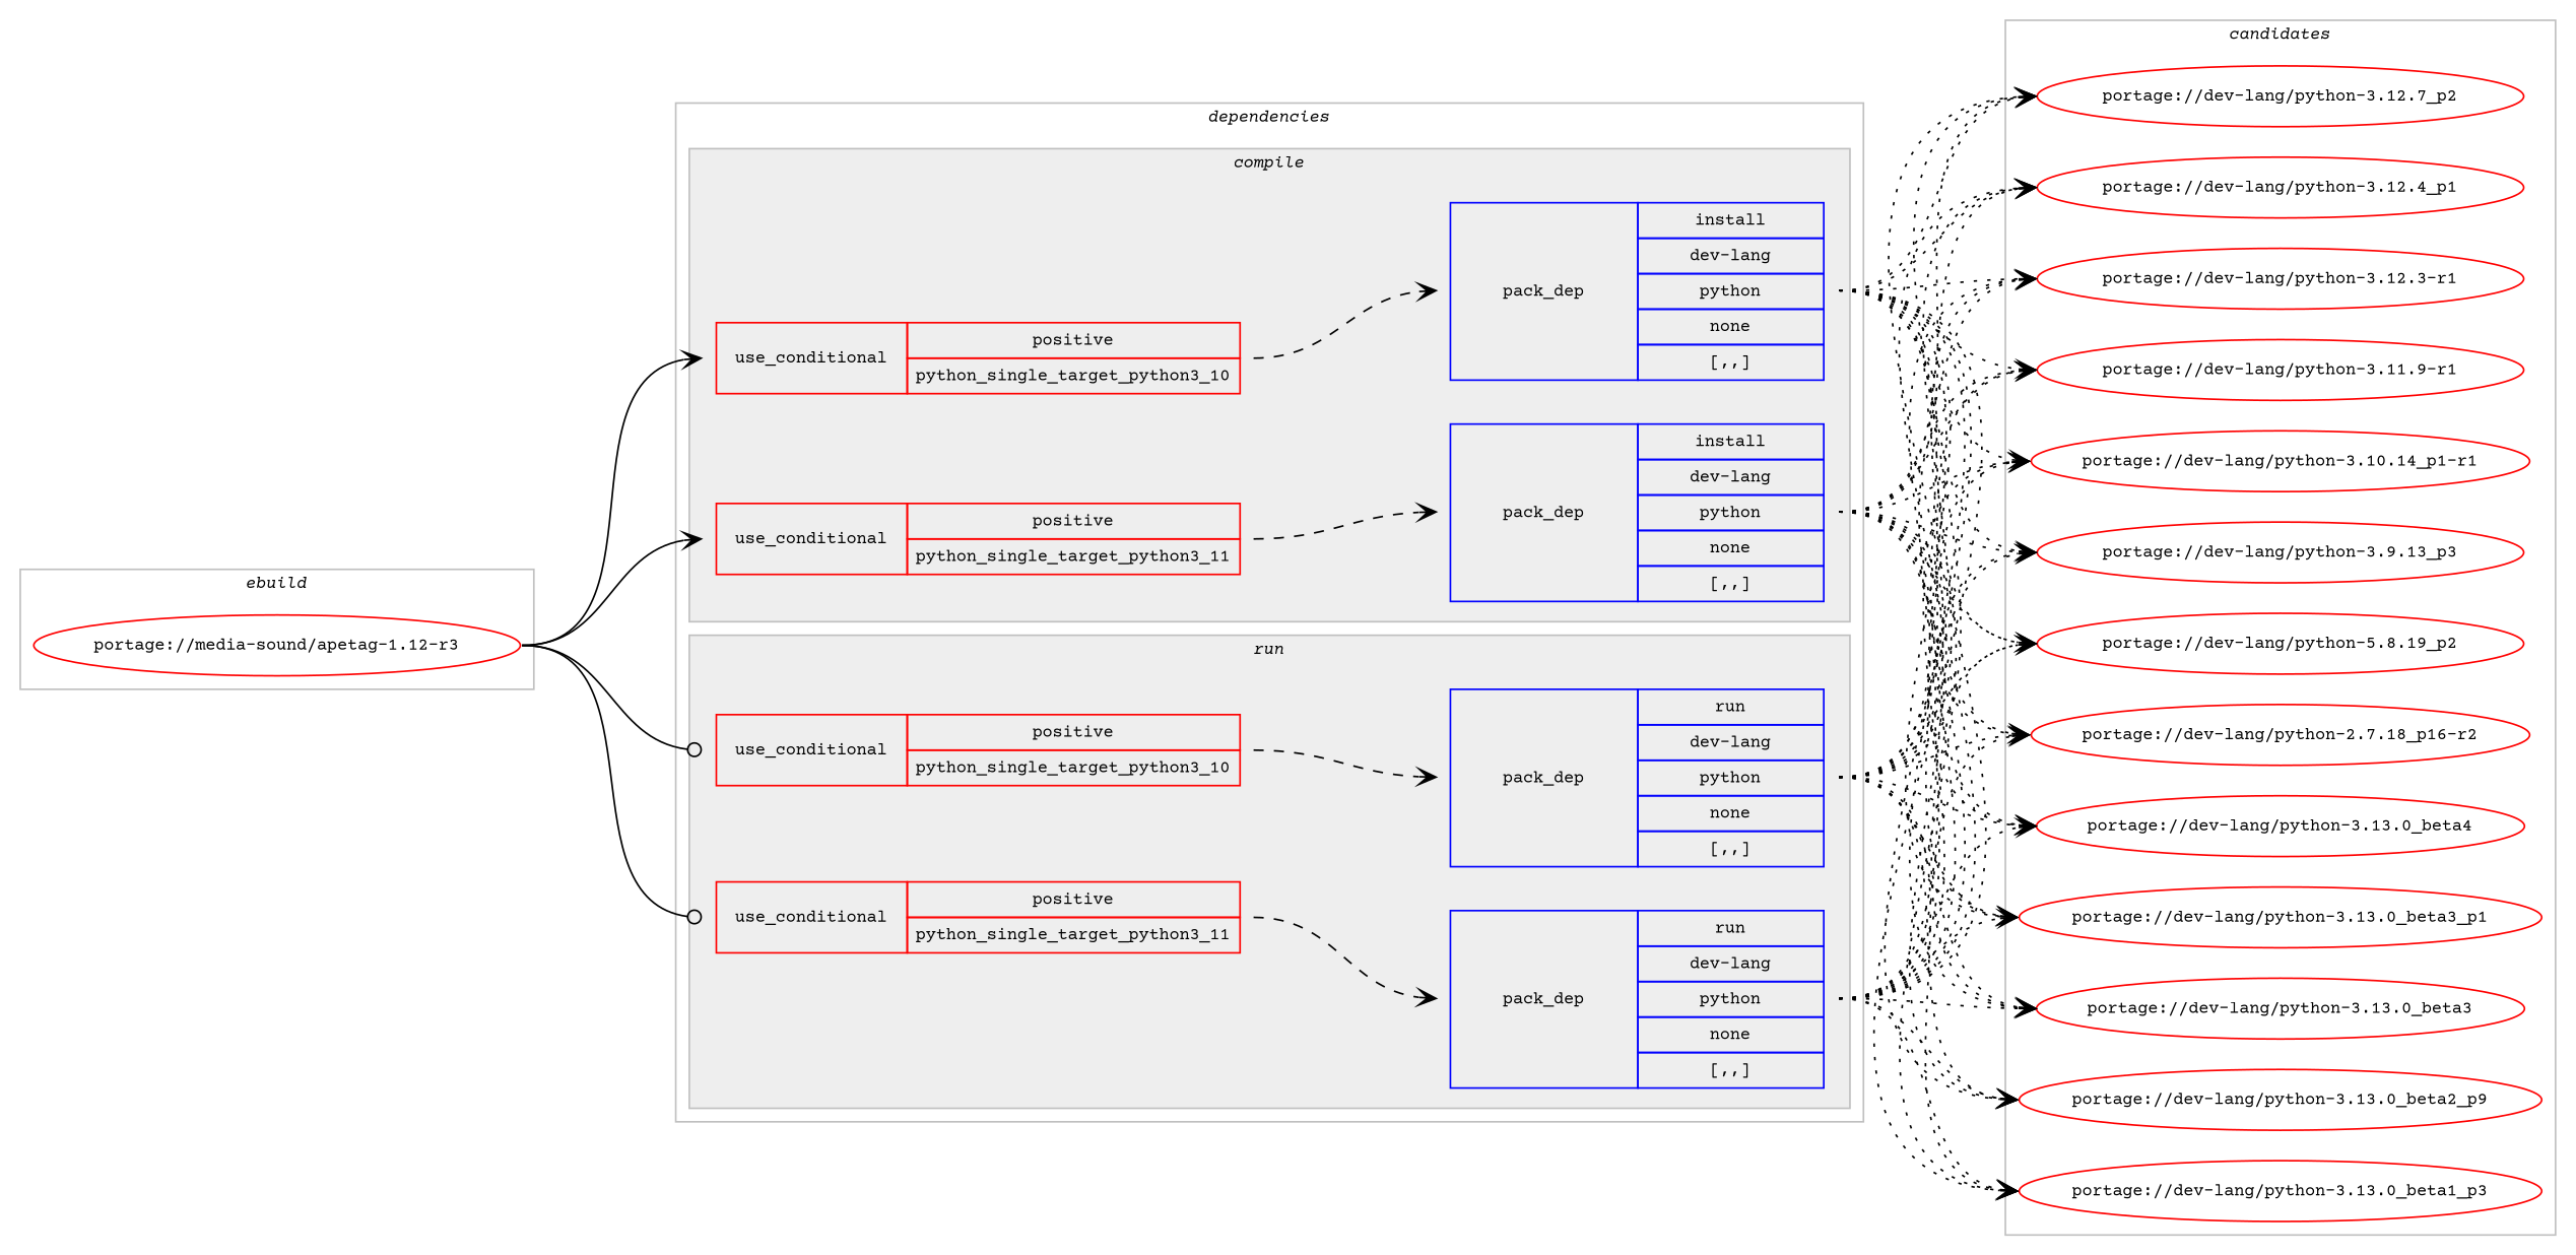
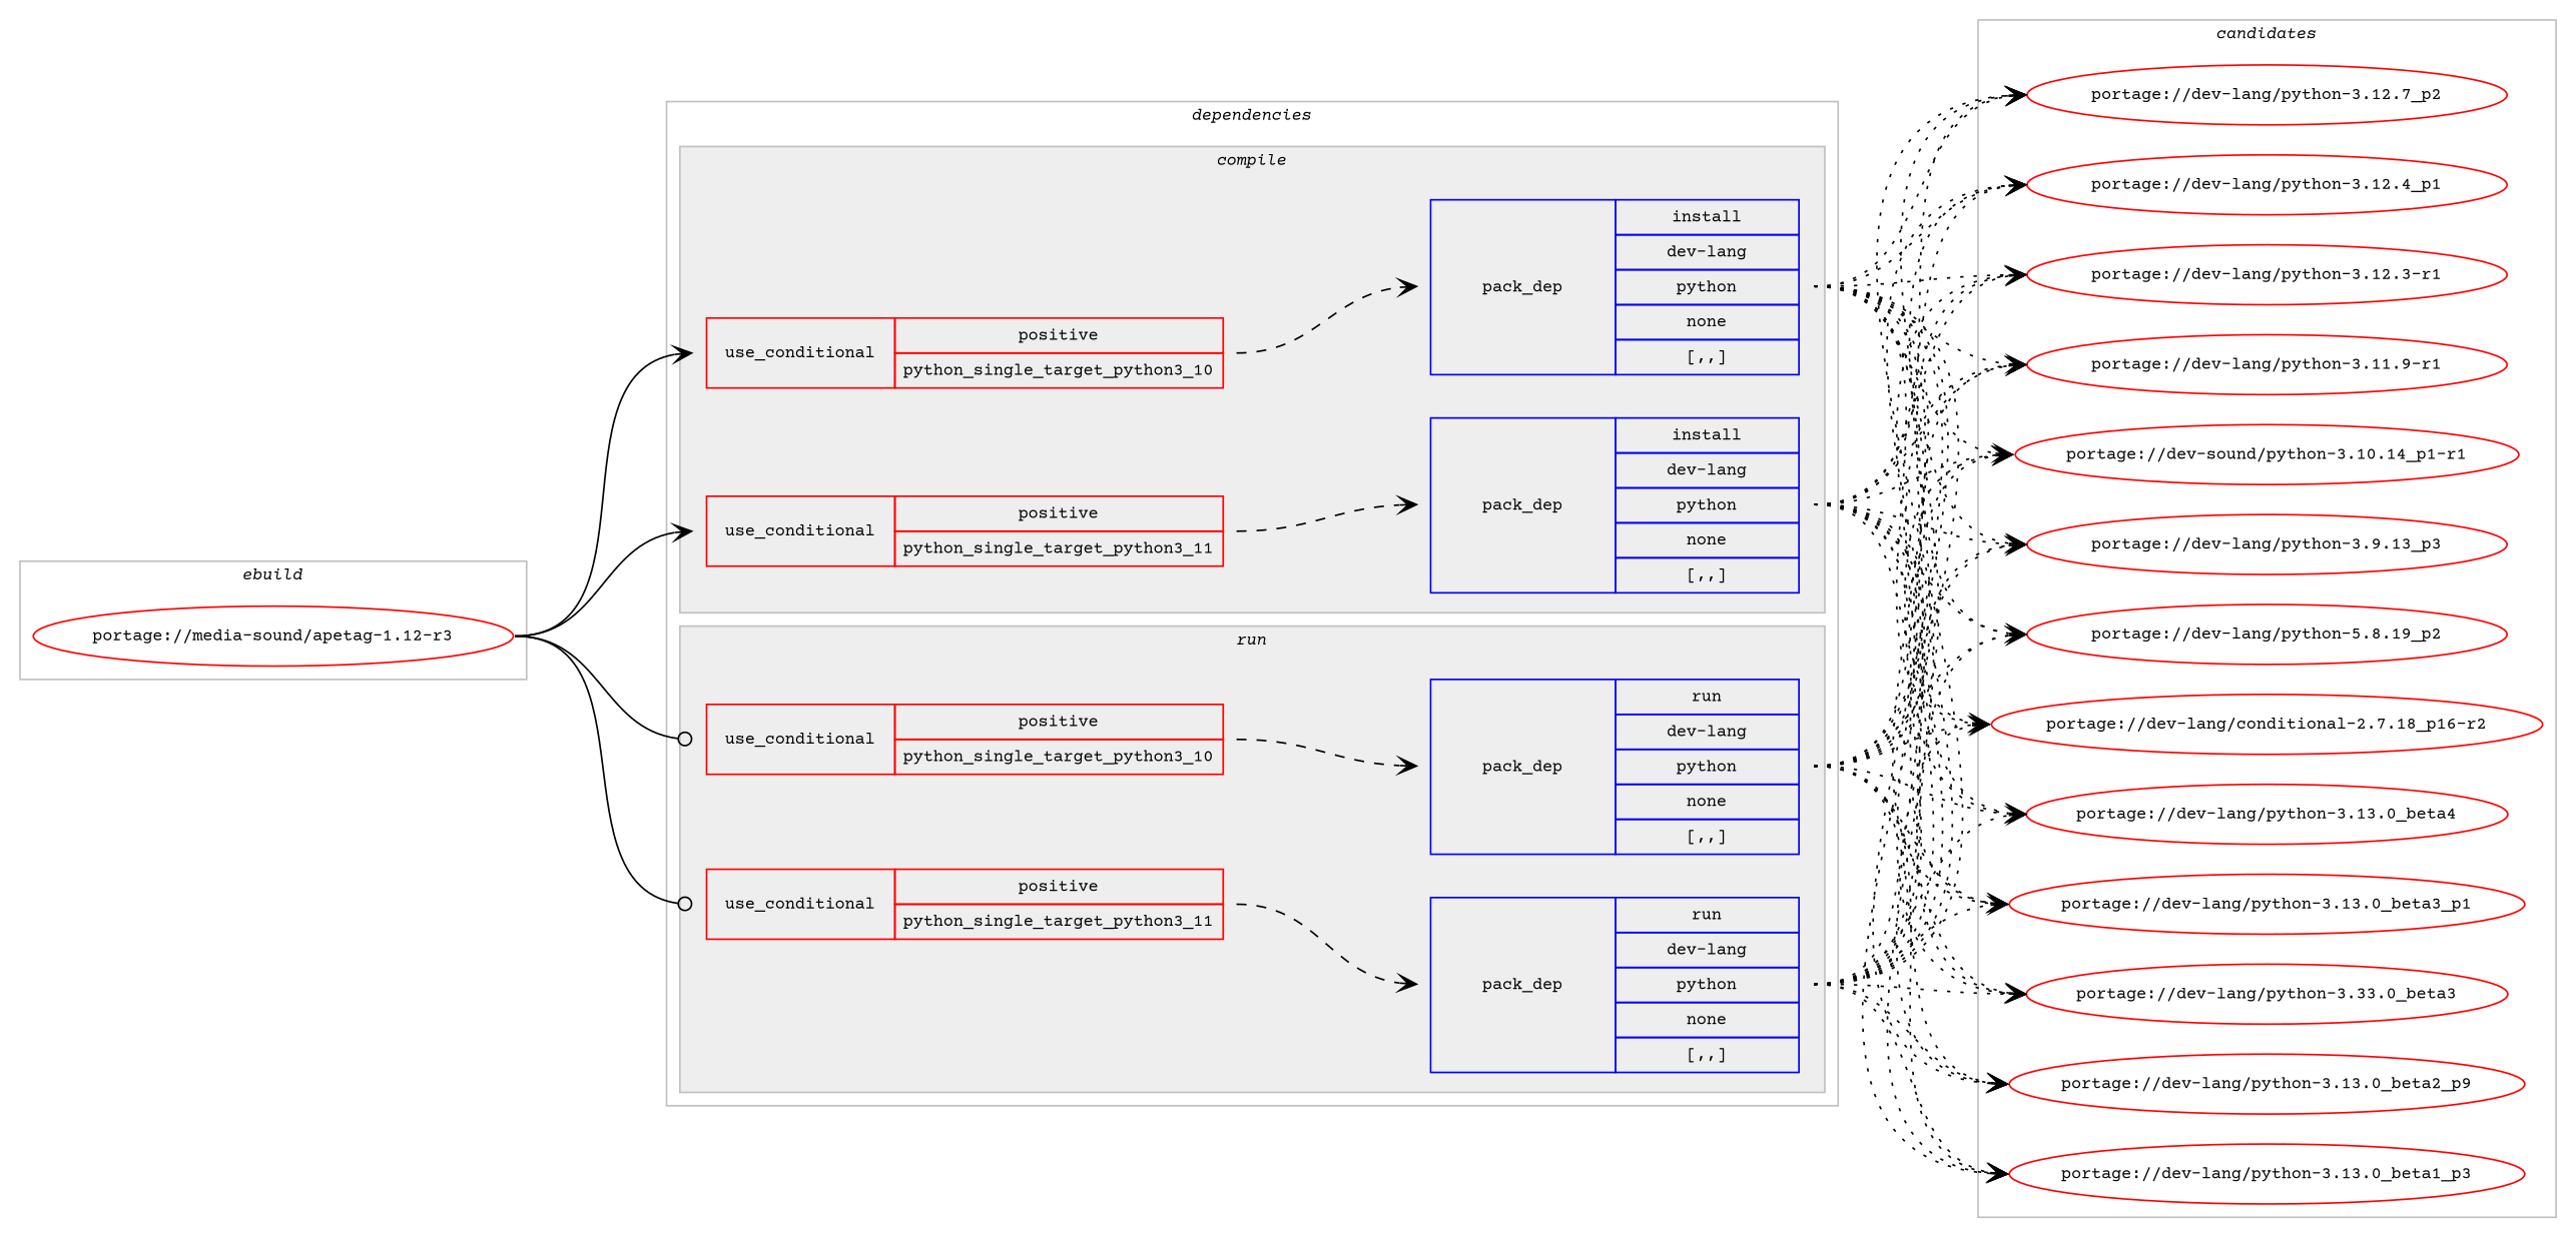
  digraph {
    compound=true
    concentrate=true
    fontname="Courier Prime"
    fontsize=10
    newrank=true
    rankdir=LR
    ranksep=1.5
    node [color=red fontname="Courier Prime" fontsize=10]
    edge [arrowhead=vee fontname="Courier Prime" headport=w style=dotted tailport=e weight=100]
    n1 [label="portage://media-sound/apetag-1.12-r3" width=4]
    n2 [color=blue label=<<TABLE BORDER="0" CELLBORDER="1" CELLSPACING="0" CELLPADDING="4" WIDTH="220"><TR><TD ROWSPAN="6" CELLPADDING="30">pack_dep</TD></TR><TR><TD WIDTH="110">install</TD></TR><TR><TD>dev-lang</TD></TR><TR><TD>python</TD></TR><TR><TD>none</TD></TR><TR><TD>[,,]</TD></TR></TABLE>> shape=none]
    n3 [label=<<TABLE BORDER="0" CELLBORDER="1" CELLSPACING="0" CELLPADDING="4"><TR><TD ROWSPAN="3" CELLPADDING="10">use_conditional</TD></TR><TR><TD>positive</TD></TR><TR><TD>python_single_target_python3_10</TD></TR></TABLE>> shape=none]
    n4 [color=blue label=<<TABLE BORDER="0" CELLBORDER="1" CELLSPACING="0" CELLPADDING="4" WIDTH="220"><TR><TD ROWSPAN="6" CELLPADDING="30">pack_dep</TD></TR><TR><TD WIDTH="110">install</TD></TR><TR><TD>dev-lang</TD></TR><TR><TD>python</TD></TR><TR><TD>none</TD></TR><TR><TD>[,,]</TD></TR></TABLE>> shape=none]
    n5 [label=<<TABLE BORDER="0" CELLBORDER="1" CELLSPACING="0" CELLPADDING="4"><TR><TD ROWSPAN="3" CELLPADDING="10">use_conditional</TD></TR><TR><TD>positive</TD></TR><TR><TD>python_single_target_python3_11</TD></TR></TABLE>> shape=none]
    n6 [color=blue label=<<TABLE BORDER="0" CELLBORDER="1" CELLSPACING="0" CELLPADDING="4" WIDTH="220"><TR><TD ROWSPAN="6" CELLPADDING="30">pack_dep</TD></TR><TR><TD WIDTH="110">run</TD></TR><TR><TD>dev-lang</TD></TR><TR><TD>python</TD></TR><TR><TD>none</TD></TR><TR><TD>[,,]</TD></TR></TABLE>> shape=none]
    n7 [label=<<TABLE BORDER="0" CELLBORDER="1" CELLSPACING="0" CELLPADDING="4"><TR><TD ROWSPAN="3" CELLPADDING="10">use_conditional</TD></TR><TR><TD>positive</TD></TR><TR><TD>python_single_target_python3_10</TD></TR></TABLE>> shape=none]
    n8 [color=blue label=<<TABLE BORDER="0" CELLBORDER="1" CELLSPACING="0" CELLPADDING="4" WIDTH="220"><TR><TD ROWSPAN="6" CELLPADDING="30">pack_dep</TD></TR><TR><TD WIDTH="110">run</TD></TR><TR><TD>dev-lang</TD></TR><TR><TD>python</TD></TR><TR><TD>none</TD></TR><TR><TD>[,,]</TD></TR></TABLE>> shape=none]
    n9 [label=<<TABLE BORDER="0" CELLBORDER="1" CELLSPACING="0" CELLPADDING="4"><TR><TD ROWSPAN="3" CELLPADDING="10">use_conditional</TD></TR><TR><TD>positive</TD></TR><TR><TD>python_single_target_python3_11</TD></TR></TABLE>> shape=none]
    n10 [label="portage://dev-lang/python-3.13.0_beta4" width=4]
    n11 [label="portage://dev-lang/python-3.13.0_beta3_p1" width=4]
-   n12 [label="portage://dev-lang/python-3.13.0_beta3" width=4]
+   n12 [label="portage://dev-lang/python-3.33.0_beta3" width=4]
    n13 [label="portage://dev-lang/python-3.13.0_beta2_p9" width=4]
    n14 [label="portage://dev-lang/python-3.13.0_beta1_p3" width=4]
    n15 [label="portage://dev-lang/python-3.12.7_p2" width=4]
    n16 [label="portage://dev-lang/python-3.12.4_p1" width=4]
    n17 [label="portage://dev-lang/python-3.12.3-r1" width=4]
    n18 [label="portage://dev-lang/python-3.11.9-r1" width=4]
-   n19 [label="portage://dev-lang/python-3.10.14_p1-r1" width=4]
+   n19 [label="portage://dev-sound/python-3.10.14_p1-r1" width=4]
    n20 [label="portage://dev-lang/python-3.9.13_p3" width=4]
    n21 [label="portage://dev-lang/python-5.8.19_p2" width=4]
-   n22 [label="portage://dev-lang/python-2.7.18_p16-r2" width=4]
+   n22 [label="portage://dev-lang/conditional-2.7.18_p16-r2" width=4]
    subgraph cluster_1 {
      color=gray
      label=<<i>ebuild</i>>
      n1
    }
    subgraph cluster_2 {
      color=gray
      label=<<i>dependencies</i>>
      subgraph cluster_3 {
        color=gray
        fillcolor="#eeeeee"
        label=<<i>compile</i>>
        style=filled
        subgraph sub_4 {
          color=gray
          fillcolor="#eeeeee"
          label=<<i>compile</i>>
          style=filled
          n3
          subgraph sub_5 {
            color=gray
            fillcolor="#eeeeee"
            label=<<i>compile</i>>
            style=filled
            n2
          }
        }
        subgraph sub_6 {
          color=gray
          fillcolor="#eeeeee"
          label=<<i>compile</i>>
          style=filled
          n5
          subgraph sub_7 {
            color=gray
            fillcolor="#eeeeee"
            label=<<i>compile</i>>
            style=filled
            n4
          }
        }
      }
      subgraph cluster_8 {
        color=gray
        fillcolor="#eeeeee"
        label=<<i>compile and run</i>>
        style=filled
      }
      subgraph cluster_9 {
        color=gray
        fillcolor="#eeeeee"
        label=<<i>run</i>>
        style=filled
        subgraph sub_10 {
          color=gray
          fillcolor="#eeeeee"
          label=<<i>run</i>>
          style=filled
          n7
          subgraph sub_11 {
            color=gray
            fillcolor="#eeeeee"
            label=<<i>run</i>>
            style=filled
            n6
          }
        }
        subgraph sub_12 {
          color=gray
          fillcolor="#eeeeee"
          label=<<i>run</i>>
          style=filled
          n9
          subgraph sub_13 {
            color=gray
            fillcolor="#eeeeee"
            label=<<i>run</i>>
            style=filled
            n8
          }
        }
      }
    }
    subgraph cluster_14 {
      color=gray
      label=<<i>candidates</i>>
      rank=same
      subgraph sub_15 {
        color=black
        label=<<i>candidates</i>>
        nodesep=1
        rank=same
        n10
        n11
        n12
        n13
        n14
        n15
        n16
        n17
        n18
        n19
        n20
        n21
        n22
      }
      subgraph sub_16 {
        color=black
        label=<<i>candidates</i>>
        nodesep=1
        rank=same
        n10
        n11
        n12
        n13
        n14
        n15
        n16
        n17
        n18
        n19
        n20
        n21
        n22
      }
      subgraph sub_17 {
        color=black
        label=<<i>candidates</i>>
        nodesep=1
        rank=same
        n10
        n11
        n12
        n13
        n14
        n15
        n16
        n17
        n18
        n19
        n20
        n21
        n22
      }
      subgraph sub_18 {
        color=black
        label=<<i>candidates</i>>
        nodesep=1
        rank=same
        n10
        n11
        n12
        n13
        n14
        n15
        n16
        n17
        n18
        n19
        n20
        n21
        n22
      }
    }
    n1 -> n3 [style=solid weight=20]
    n1 -> n5 [style=solid weight=20]
    n1 -> n7 [arrowhead=odot style=solid weight=20]
    n1 -> n9 [arrowhead=odot style=solid weight=20]
    n2 -> n10
    n2 -> n11
    n2 -> n12
    n2 -> n13
    n2 -> n14
    n2 -> n15
    n2 -> n16
    n2 -> n17
    n2 -> n18
    n2 -> n19
    n2 -> n20
    n2 -> n21
    n2 -> n22
    n3 -> n2 [style=dashed weight=20]
    n4 -> n10
    n4 -> n11
    n4 -> n12
    n4 -> n13
    n4 -> n14
    n4 -> n15
    n4 -> n16
    n4 -> n17
    n4 -> n18
    n4 -> n19
    n4 -> n20
    n4 -> n21
    n4 -> n22
    n5 -> n4 [style=dashed weight=20]
    n6 -> n10
    n6 -> n11
    n6 -> n12
    n6 -> n13
    n6 -> n14
    n6 -> n15
    n6 -> n16
    n6 -> n17
    n6 -> n18
    n6 -> n19
    n6 -> n20
    n6 -> n21
    n6 -> n22
    n7 -> n6 [style=dashed weight=20]
    n8 -> n10
    n8 -> n11
    n8 -> n12
    n8 -> n13
    n8 -> n14
    n8 -> n15
    n8 -> n16
    n8 -> n17
    n8 -> n18
    n8 -> n19
    n8 -> n20
    n8 -> n21
    n8 -> n22
    n9 -> n8 [style=dashed weight=20]
  }
